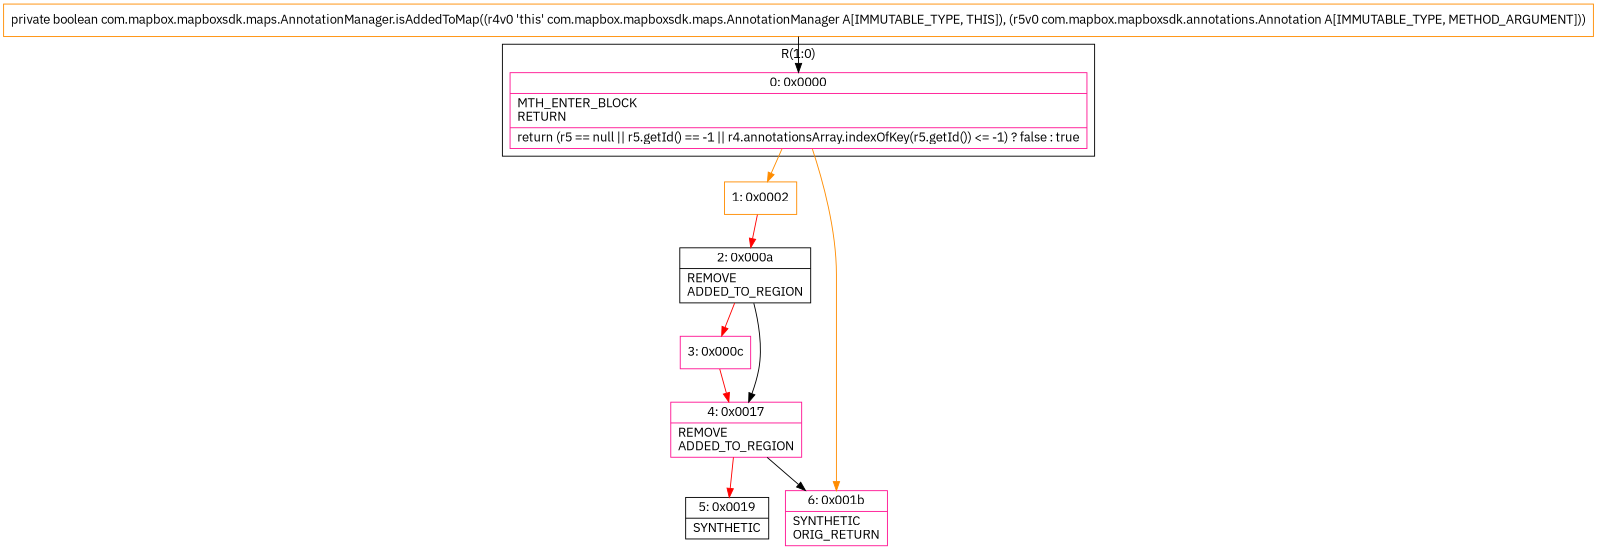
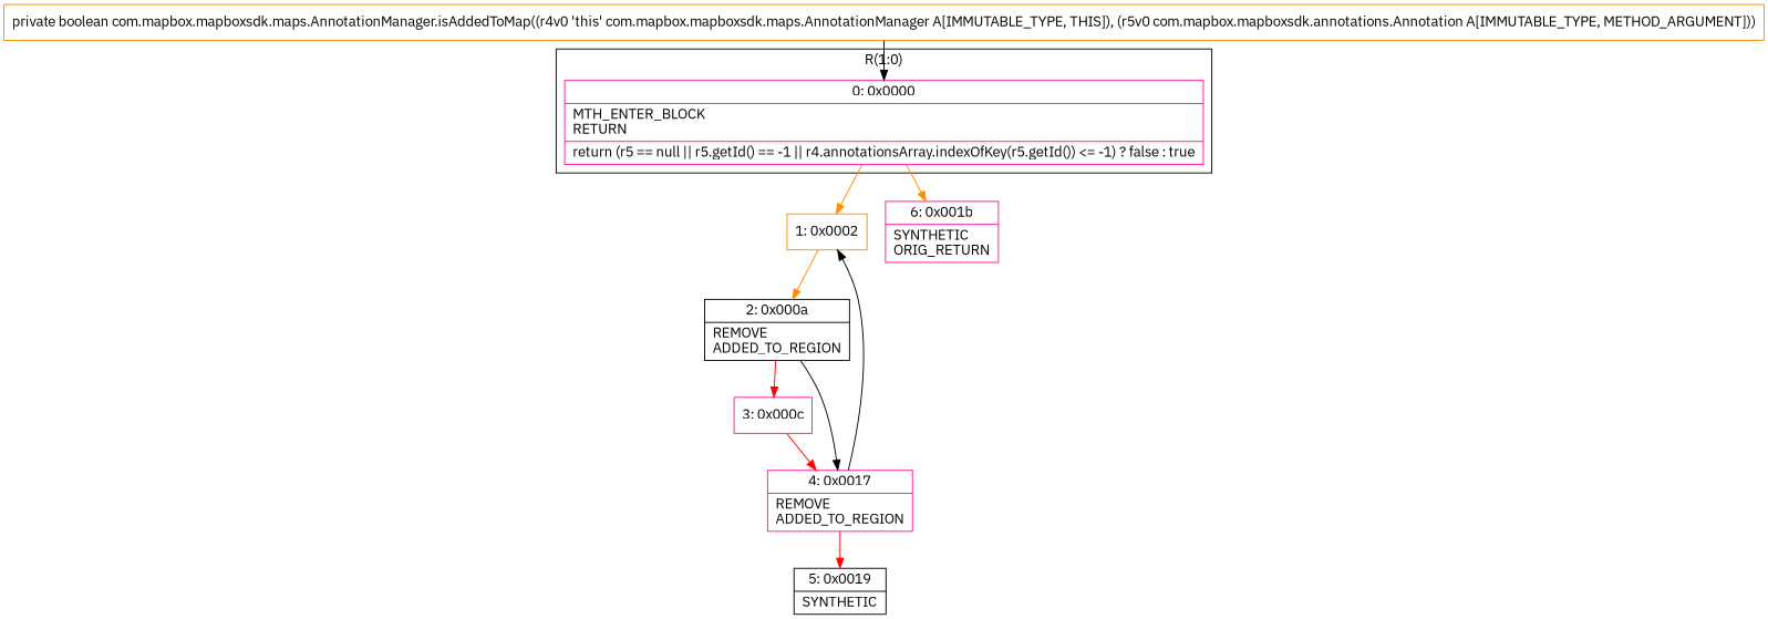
  digraph {
    fontname="IBM Plex Sans"
    node [color=deeppink fontname="IBM Plex Sans" shape=record]
    edge [color=darkorange fontname="IBM Plex Sans"]
    n1 [label="{0\:\ 0x0000|MTH_ENTER_BLOCK\lRETURN\l|return (r5 == null \|\| r5.getId() == \-1 \|\| r4.annotationsArray.indexOfKey(r5.getId()) \<= \-1) ? false : true\l}"]
    n2 [color=darkorange label="{1\:\ 0x0002}"]
    n3 [label="{6\:\ 0x001b|SYNTHETIC\lORIG_RETURN\l}"]
    n4 [color=black label="{2\:\ 0x000a|REMOVE\lADDED_TO_REGION\l}"]
    n5 [label="{3\:\ 0x000c}"]
    n6 [label="{4\:\ 0x0017|REMOVE\lADDED_TO_REGION\l}"]
    n7 [color=black label="{5\:\ 0x0019|SYNTHETIC\l}"]
    n8 [color=darkorange label="{private boolean com.mapbox.mapboxsdk.maps.AnnotationManager.isAddedToMap((r4v0 'this' com.mapbox.mapboxsdk.maps.AnnotationManager A[IMMUTABLE_TYPE, THIS]), (r5v0 com.mapbox.mapboxsdk.annotations.Annotation A[IMMUTABLE_TYPE, METHOD_ARGUMENT])) }"]
    subgraph cluster_1 {
      label="R(1:0)"
      n1
    }
    n1 -> n2
    n1 -> n3
-   n2 -> n4 [color=red]
+   n2 -> n4
    n4 -> n5 [color=red]
    n4 -> n6 [color=black]
    n5 -> n6 [color=red]
-   n6 -> n3 [color=black]
+   n6 -> n2 [color=black]
    n6 -> n7 [color=red]
    n8 -> n1 [color=black]
  }
